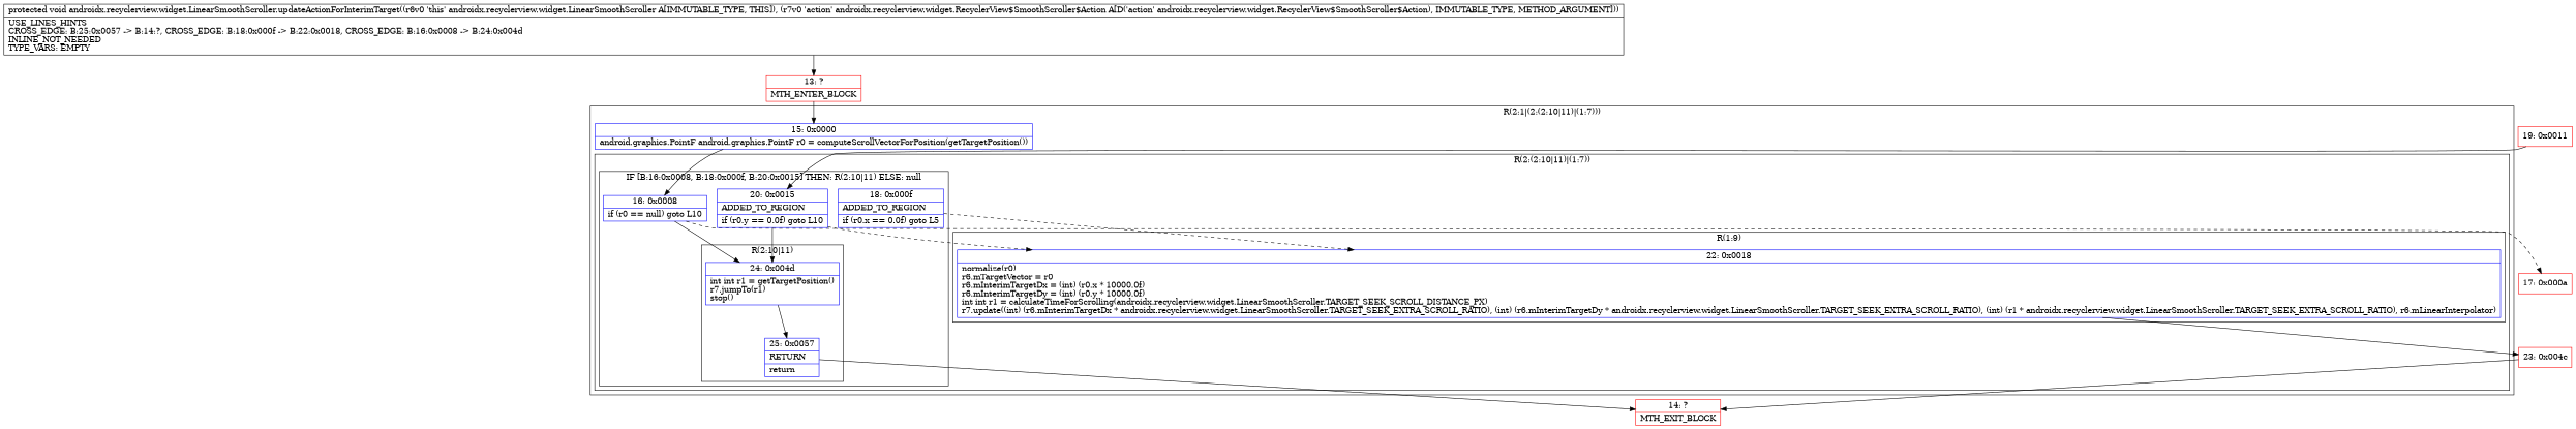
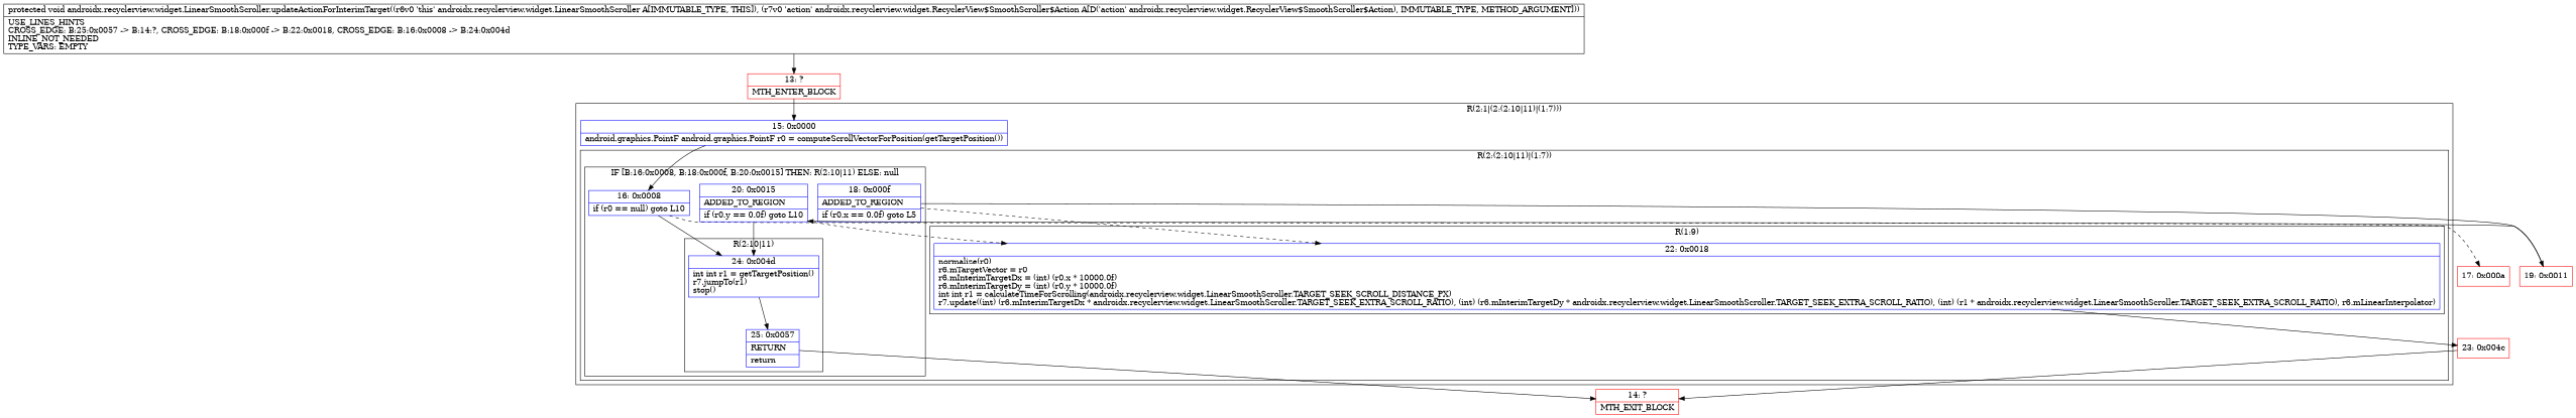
  digraph {
    node [color=blue shape=record]
    n1 [label="{24\:\ 0x004d|int int r1 = getTargetPosition()\lr7.jumpTo(r1)\lstop()\l}"]
    n2 [label="{25\:\ 0x0057|RETURN\l|return\l}"]
    n3 [label="{16\:\ 0x0008|if (r0 == null) goto L10\l}"]
    n4 [label="{18\:\ 0x000f|ADDED_TO_REGION\l|if (r0.x == 0.0f) goto L5\l}"]
    n5 [label="{20\:\ 0x0015|ADDED_TO_REGION\l|if (r0.y == 0.0f) goto L10\l}"]
    n6 [label="{22\:\ 0x0018|normalize(r0)\lr6.mTargetVector = r0\lr6.mInterimTargetDx = (int) (r0.x * 10000.0f)\lr6.mInterimTargetDy = (int) (r0.y * 10000.0f)\lint int r1 = calculateTimeForScrolling(androidx.recyclerview.widget.LinearSmoothScroller.TARGET_SEEK_SCROLL_DISTANCE_PX)\lr7.update((int) (r6.mInterimTargetDx * androidx.recyclerview.widget.LinearSmoothScroller.TARGET_SEEK_EXTRA_SCROLL_RATIO), (int) (r6.mInterimTargetDy * androidx.recyclerview.widget.LinearSmoothScroller.TARGET_SEEK_EXTRA_SCROLL_RATIO), (int) (r1 * androidx.recyclerview.widget.LinearSmoothScroller.TARGET_SEEK_EXTRA_SCROLL_RATIO), r6.mLinearInterpolator)\l}"]
    n7 [label="{15\:\ 0x0000|android.graphics.PointF android.graphics.PointF r0 = computeScrollVectorForPosition(getTargetPosition())\l}"]
    n8 [color=red label="{14\:\ ?|MTH_EXIT_BLOCK\l}"]
    n9 [color=red label="{17\:\ 0x000a}"]
    n10 [color=red label="{19\:\ 0x0011}"]
    n11 [color=red label="{23\:\ 0x004c}"]
    n12 [color=red label="{13\:\ ?|MTH_ENTER_BLOCK\l}"]
    n13 [label="{protected void androidx.recyclerview.widget.LinearSmoothScroller.updateActionForInterimTarget((r6v0 'this' androidx.recyclerview.widget.LinearSmoothScroller A[IMMUTABLE_TYPE, THIS]), (r7v0 'action' androidx.recyclerview.widget.RecyclerView$SmoothScroller$Action A[D('action' androidx.recyclerview.widget.RecyclerView$SmoothScroller$Action), IMMUTABLE_TYPE, METHOD_ARGUMENT]))  | USE_LINES_HINTS\lCROSS_EDGE: B:25:0x0057 \-\> B:14:?, CROSS_EDGE: B:18:0x000f \-\> B:22:0x0018, CROSS_EDGE: B:16:0x0008 \-\> B:24:0x004d\lINLINE_NOT_NEEDED\lTYPE_VARS: EMPTY\l}" color=""]
    subgraph cluster_1 {
      label="R(2:1|(2:(2:10|11)|(1:7)))"
      n7
      subgraph cluster_2 {
        label="R(2:(2:10|11)|(1:7))"
        subgraph cluster_3 {
          label="IF [B:16:0x0008, B:18:0x000f, B:20:0x0015] THEN: R(2:10|11) ELSE: null"
          n3
          n4
          n5
          subgraph cluster_4 {
            label="R(2:10|11)"
            n1
            n2
          }
        }
        subgraph cluster_5 {
          label="R(1:9)"
          n6
        }
      }
    }
    n1 -> n2
    n2 -> n8
    n3 -> n1
    n3 -> n9 [style=dashed]
    n4 -> n6 [style=dashed]
+   n4 -> n10
    n5 -> n1
    n5 -> n6 [style=dashed]
    n6 -> n11
    n7 -> n3
    n10 -> n5
    n11 -> n8
    n12 -> n7
    n13 -> n12
  }
